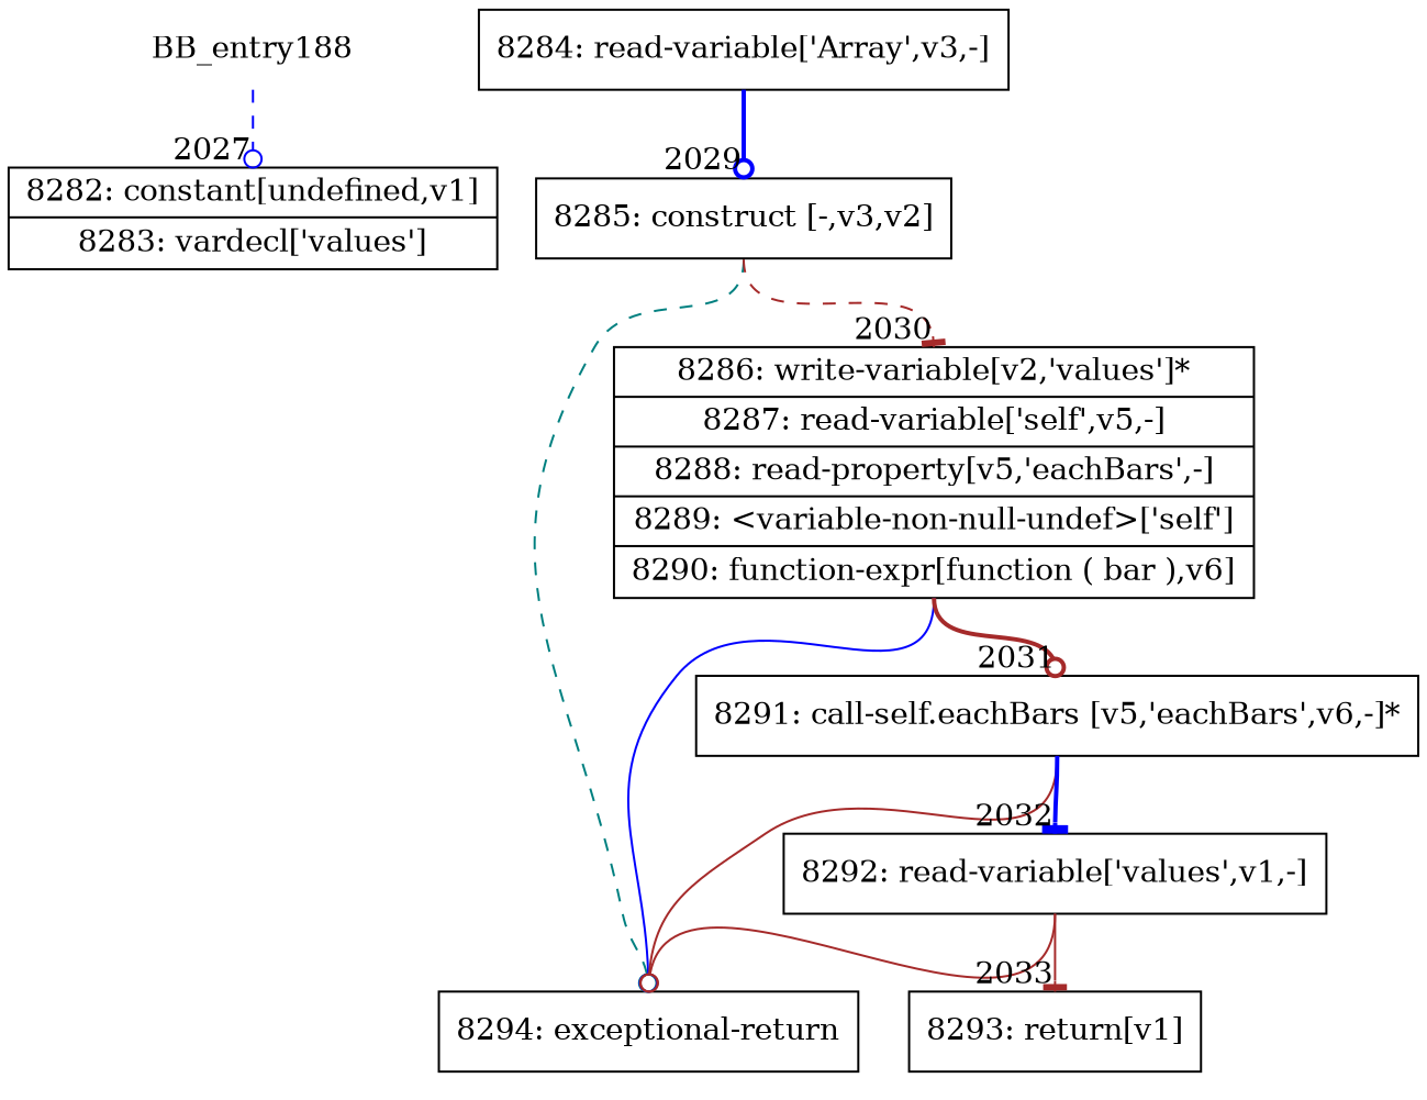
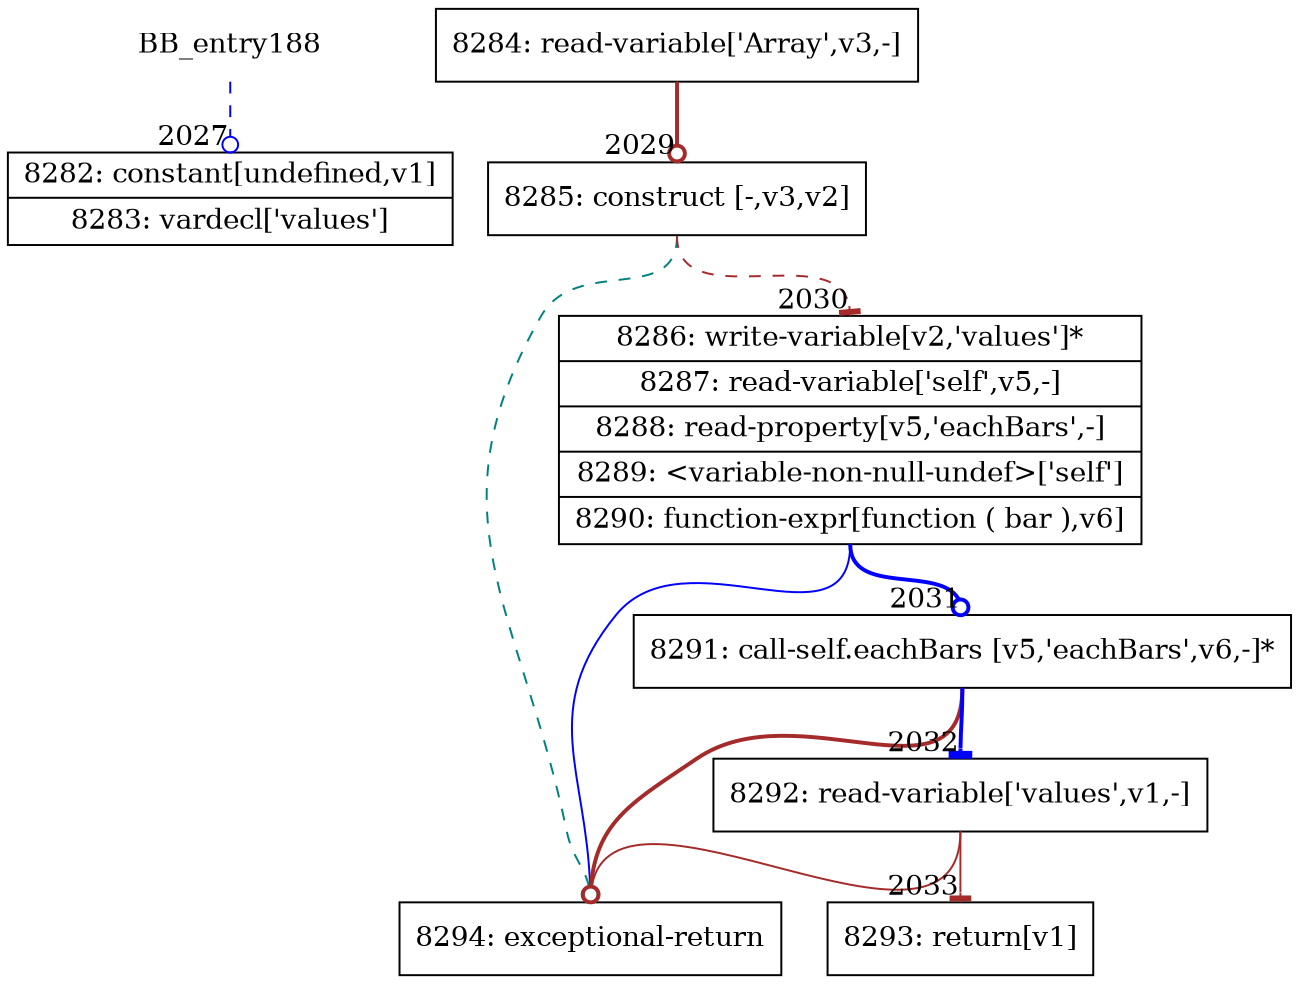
  digraph {
    rankdir=TD
    node [shape=record]
    edge [arrowhead=odot color=brown headport=n style=solid tailport=s]
    n1 [label=BB_entry188 shape=none]
    n2 [label="{8282: constant[undefined,v1]|8283: vardecl['values']}"]
    n3 [label="{8284: read-variable['Array',v3,-]}"]
    n4 [label="{8285: construct [-,v3,v2]}"]
    n5 [label="{8294: exceptional-return}"]
    n6 [label="{8286: write-variable[v2,'values']*|8287: read-variable['self',v5,-]|8288: read-property[v5,'eachBars',-]|8289: \<variable-non-null-undef\>['self']|8290: function-expr[function ( bar ),v6]}"]
    n7 [label="{8291: call-self.eachBars [v5,'eachBars',v6,-]*}"]
    n8 [label="{8292: read-variable['values',v1,-]}"]
    n9 [label="{8293: return[v1]}"]
    n1 -> n2 [color=blue headlabel="    2027" style=dashed]
-   n3 -> n4 [color=blue headlabel="      2029" style=bold]
+   n3 -> n4 [headlabel="      2029" style=bold]
    n4 -> n5 [color=teal style=dashed]
    n4 -> n6 [arrowhead=tee headlabel="      2030" style=dashed]
    n6 -> n5 [color=blue]
-   n6 -> n7 [headlabel="      2031" style=bold]
-   n7 -> n5
+   n6 -> n7 [color=blue headlabel="      2031" style=bold]
+   n7 -> n5 [style=bold]
    n7 -> n8 [arrowhead=tee color=blue headlabel="      2032" style=bold]
    n8 -> n5
    n8 -> n9 [arrowhead=tee headlabel="      2033"]
  }
